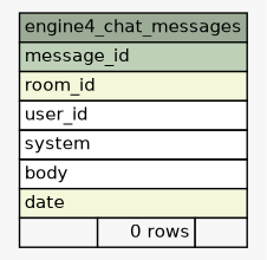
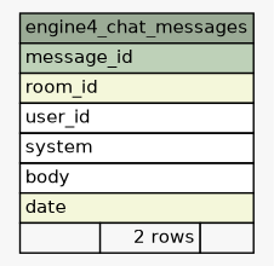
  digraph {
    bgcolor="#f7f7f7"
    fontname=Helvetica
    fontsize=11
    nodesep=0.18
    rankdir=TB
    ranksep=0.46
-   n1 [fontname=Helvetica fontsize=11 label=<     <TABLE BORDER="0" CELLBORDER="1" CELLSPACING="0" BGCOLOR="#ffffff">       <TR><TD COLSPAN="3" BGCOLOR="#9bab96" ALIGN="CENTER">engine4_chat_messages</TD></TR>       <TR><TD PORT="message_id" COLSPAN="3" BGCOLOR="#bed1b8" ALIGN="LEFT">message_id</TD></TR>       <TR><TD PORT="room_id" COLSPAN="3" BGCOLOR="#f4f7da" ALIGN="LEFT">room_id</TD></TR>       <TR><TD PORT="user_id" COLSPAN="3" ALIGN="LEFT">user_id</TD></TR>       <TR><TD PORT="system" COLSPAN="3" ALIGN="LEFT">system</TD></TR>       <TR><TD PORT="body" COLSPAN="3" ALIGN="LEFT">body</TD></TR>       <TR><TD PORT="date" COLSPAN="3" BGCOLOR="#f4f7da" ALIGN="LEFT">date</TD></TR>       <TR><TD ALIGN="LEFT" BGCOLOR="#f7f7f7">  </TD><TD ALIGN="RIGHT" BGCOLOR="#f7f7f7">0 rows</TD><TD ALIGN="RIGHT" BGCOLOR="#f7f7f7">  </TD></TR>     </TABLE>> shape=plaintext]
+   n1 [fontname=Helvetica fontsize=11 label=<     <TABLE BORDER="0" CELLBORDER="1" CELLSPACING="0" BGCOLOR="#ffffff">       <TR><TD COLSPAN="3" BGCOLOR="#9bab96" ALIGN="CENTER">engine4_chat_messages</TD></TR>       <TR><TD PORT="message_id" COLSPAN="3" BGCOLOR="#bed1b8" ALIGN="LEFT">message_id</TD></TR>       <TR><TD PORT="room_id" COLSPAN="3" BGCOLOR="#f4f7da" ALIGN="LEFT">room_id</TD></TR>       <TR><TD PORT="user_id" COLSPAN="3" ALIGN="LEFT">user_id</TD></TR>       <TR><TD PORT="system" COLSPAN="3" ALIGN="LEFT">system</TD></TR>       <TR><TD PORT="body" COLSPAN="3" ALIGN="LEFT">body</TD></TR>       <TR><TD PORT="date" COLSPAN="3" BGCOLOR="#f4f7da" ALIGN="LEFT">date</TD></TR>       <TR><TD ALIGN="LEFT" BGCOLOR="#f7f7f7">  </TD><TD ALIGN="RIGHT" BGCOLOR="#f7f7f7">2 rows</TD><TD ALIGN="RIGHT" BGCOLOR="#f7f7f7">  </TD></TR>     </TABLE>> shape=plaintext]
  }
